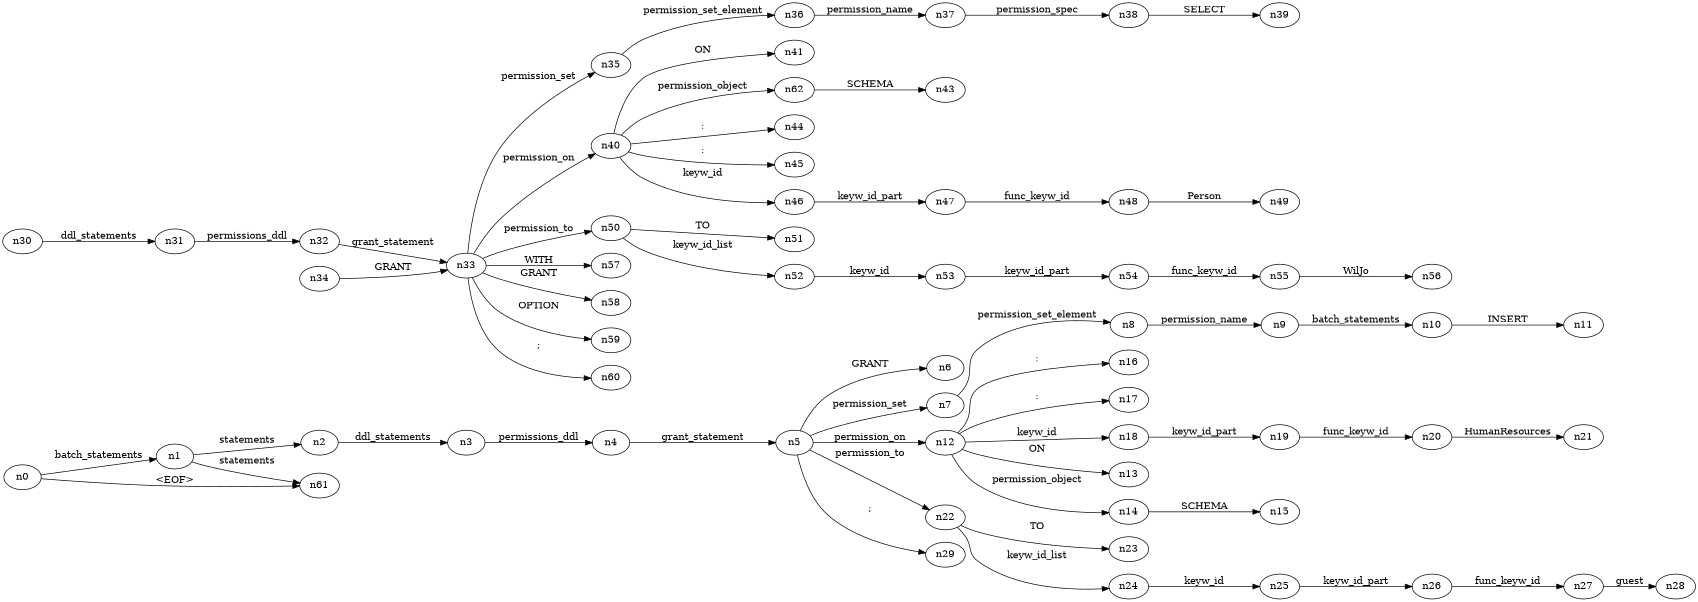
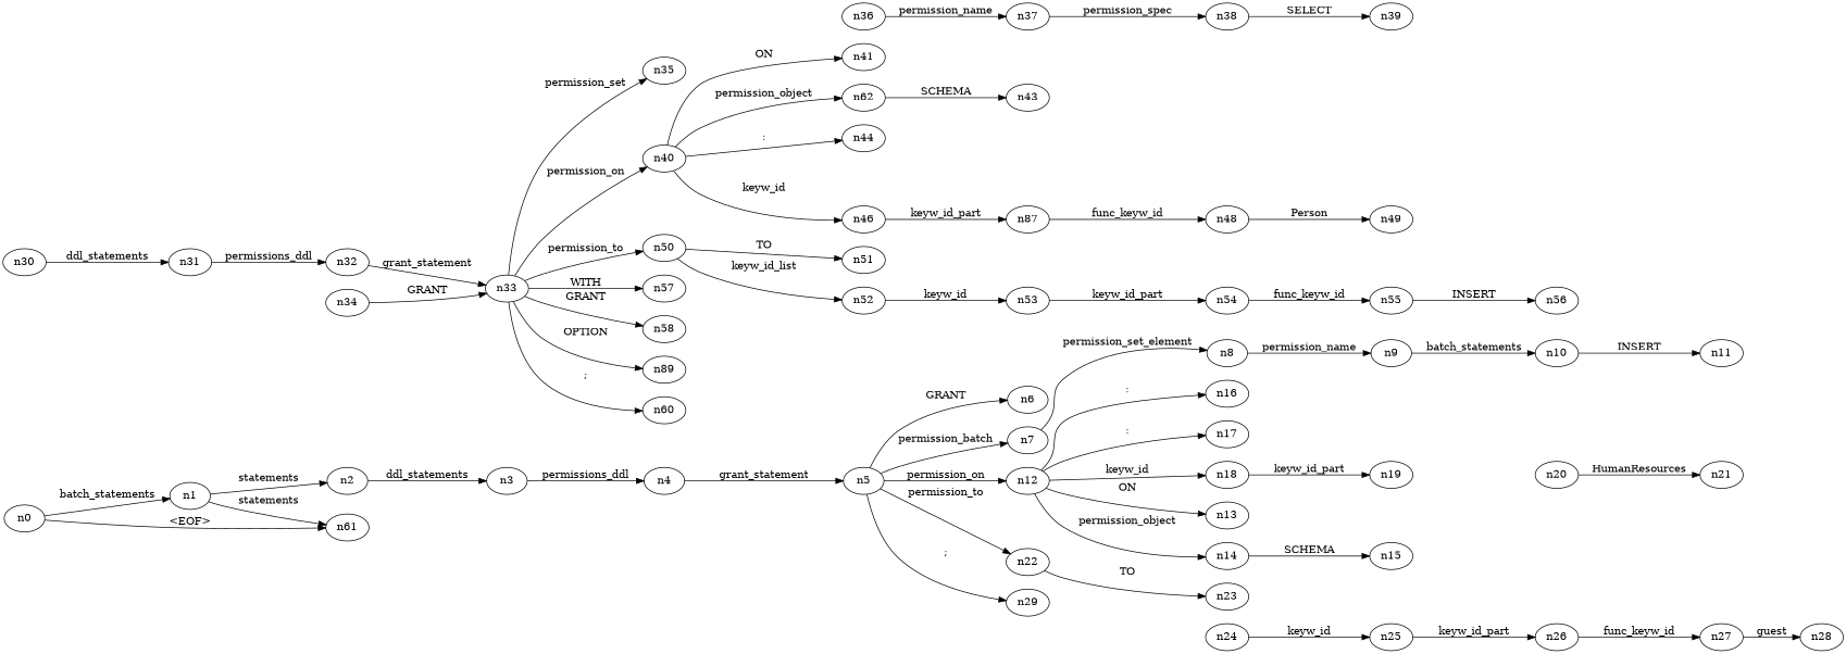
  digraph {
    rankdir=LR
    n0
    n1
    n61
    n2
    n3
    n30
    n31
    n4
    n5
    n6
    n7
    n12
    n22
    n29
    n8
    n13
    n14
    n16
    n17
    n18
    n23
    n24
    n9
    n10
    n11
    n15
    n19
    n20
    n21
    n25
    n26
    n27
    n28
    n32
    n33
    n35
    n40
    n50
    n57
    n58
-   n59
+   n59 [label=n89]
    n60
    n34
    n36
    n41
    n42 [label=n62]
    n44
-   n45
    n46
    n51
    n52
    n37
    n38
    n39
    n43
-   n47
+   n47 [label=n87]
    n48
    n49
    n53
    n54
    n55
    n56
    n0 -> n1 [label=batch_statements]
    n0 -> n61 [label="<EOF>"]
    n1 -> n61 [label=statements]
    n1 -> n2 [label=statements]
    n2 -> n3 [label=ddl_statements]
    n3 -> n4 [label=permissions_ddl]
    n30 -> n31 [label=ddl_statements]
    n31 -> n32 [label=permissions_ddl]
    n4 -> n5 [label=grant_statement]
    n5 -> n6 [label=GRANT]
-   n5 -> n7 [label=permission_set]
+   n5 -> n7 [label=permission_batch]
    n5 -> n12 [label=permission_on]
    n5 -> n22 [label=permission_to]
    n5 -> n29 [label=";"]
    n7 -> n8 [label=permission_set_element]
    n12 -> n13 [label=ON]
    n12 -> n14 [label=permission_object]
    n12 -> n16 [label=":"]
    n12 -> n17 [label=":"]
    n12 -> n18 [label=keyw_id]
    n22 -> n23 [label=TO]
-   n22 -> n24 [label=keyw_id_list]
    n8 -> n9 [label=permission_name]
    n14 -> n15 [label=SCHEMA]
    n18 -> n19 [label=keyw_id_part]
    n24 -> n25 [label=keyw_id]
    n9 -> n10 [label=batch_statements]
    n10 -> n11 [label=INSERT]
-   n19 -> n20 [label=func_keyw_id]
    n20 -> n21 [label=HumanResources]
    n25 -> n26 [label=keyw_id_part]
    n26 -> n27 [label=func_keyw_id]
    n27 -> n28 [label=guest]
    n32 -> n33 [label=grant_statement]
    n33 -> n35 [label=permission_set]
    n33 -> n40 [label=permission_on]
    n33 -> n50 [label=permission_to]
    n33 -> n57 [label=WITH]
    n33 -> n58 [label=GRANT]
    n33 -> n59 [label=OPTION]
    n33 -> n60 [label=";"]
-   n35 -> n36 [label=permission_set_element]
    n40 -> n41 [label=ON]
    n40 -> n42 [label=permission_object]
    n40 -> n44 [label=":"]
-   n40 -> n45 [label=":"]
    n40 -> n46 [label=keyw_id]
    n50 -> n51 [label=TO]
    n50 -> n52 [label=keyw_id_list]
    n34 -> n33 [label=GRANT]
    n36 -> n37 [label=permission_name]
    n42 -> n43 [label=SCHEMA]
    n46 -> n47 [label=keyw_id_part]
    n52 -> n53 [label=keyw_id]
    n37 -> n38 [label=permission_spec]
    n38 -> n39 [label=SELECT]
    n47 -> n48 [label=func_keyw_id]
    n48 -> n49 [label=Person]
    n53 -> n54 [label=keyw_id_part]
    n54 -> n55 [label=func_keyw_id]
-   n55 -> n56 [label=WilJo]
+   n55 -> n56 [label=INSERT]
  }
